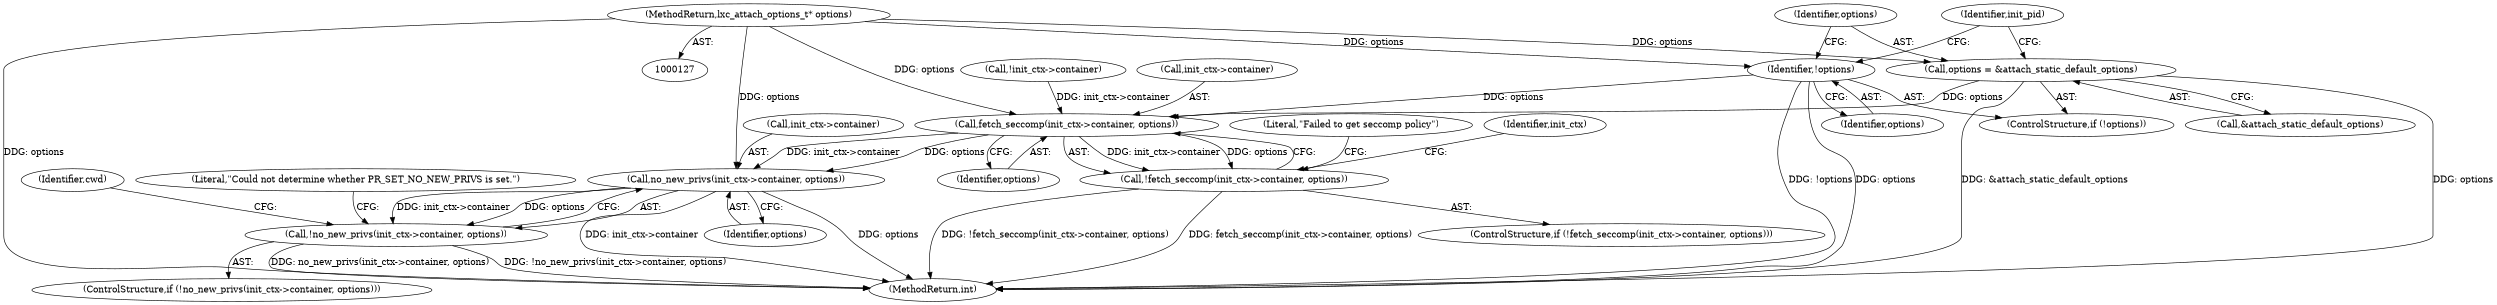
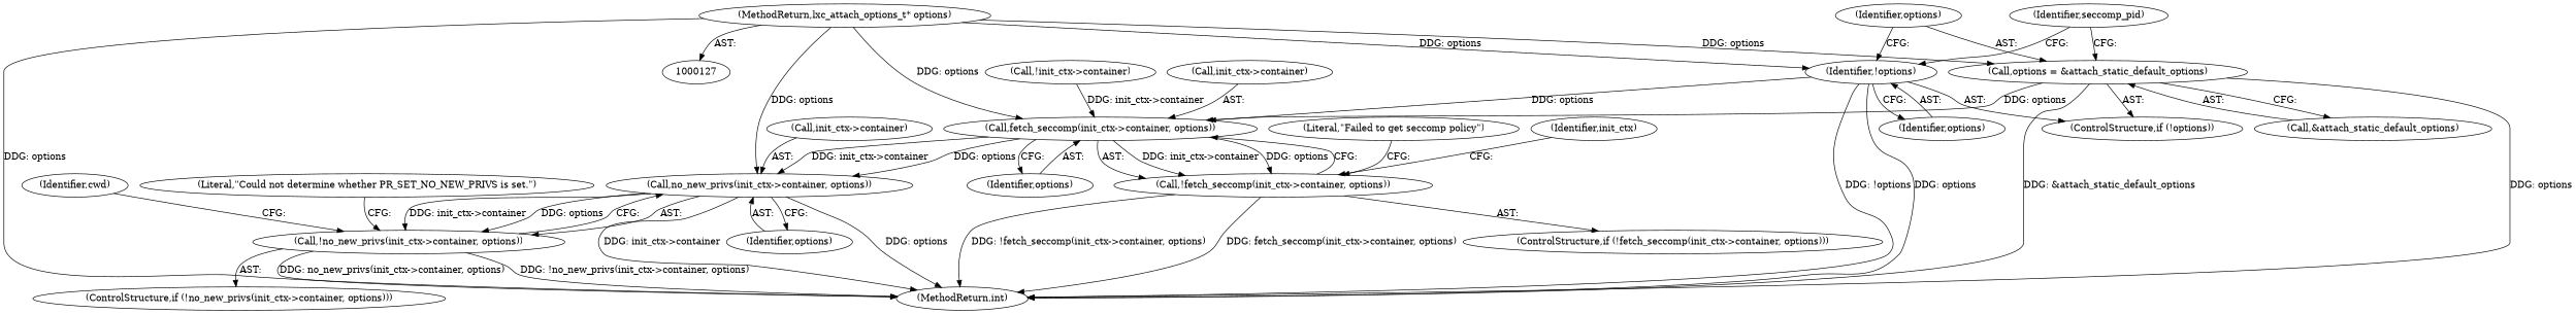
  digraph {
    n1 [label="(MethodReturn,lxc_attach_options_t* options)"]
    n2 [label="(Identifier,!options)"]
    n3 [label="(Call,fetch_seccomp(init_ctx->container, options))"]
    n4 [label="(Call,no_new_privs(init_ctx->container, options))"]
    n5 [label="(Call,options = &attach_static_default_options)"]
    n6 [label="(MethodReturn,int)"]
    1000127
    n8 [label="(ControlStructure,if (!options))"]
    n9 [label="(Identifier,options)"]
    n10 [label="(Call,!fetch_seccomp(init_ctx->container, options))"]
    n11 [label="(Identifier,options)"]
    n12 [label="(Call,!no_new_privs(init_ctx->container, options))"]
    n13 [label="(Identifier,options)"]
    n14 [label="(Call,&attach_static_default_options)"]
    n15 [label="(ControlStructure,if (!fetch_seccomp(init_ctx->container, options)))"]
    n16 [label="(ControlStructure,if (!no_new_privs(init_ctx->container, options)))"]
    n17 [label="(Identifier,cwd)"]
    n18 [label="(Identifier,options)"]
    n19 [label="(Literal,\"Failed to get seccomp policy\")"]
-   n20 [label="(Identifier,init_pid)"]
+   n20 [label="(Identifier,seccomp_pid)"]
    n21 [label="(Identifier,init_ctx)"]
    n22 [label="(Call,!init_ctx->container)"]
    n23 [label="(Literal,\"Could not determine whether PR_SET_NO_NEW_PRIVS is set.\")"]
    n24 [label="(Call,init_ctx->container)"]
    n25 [label="(Call,init_ctx->container)"]
    n1 -> n2 [label="DDG: options"]
    n1 -> n3 [label="DDG: options"]
    n1 -> n4 [label="DDG: options"]
    n1 -> n5 [label="DDG: options"]
    n1 -> n6 [label="DDG: options"]
    n1 -> 1000127 [label="AST: "]
    n2 -> n3 [label="DDG: options"]
    n2 -> n6 [label="DDG: !options"]
    n2 -> n6 [label="DDG: options"]
    n2 -> n8 [label="AST: "]
    n2 -> n9 [label="CFG: "]
    n3 -> n4 [label="DDG: init_ctx->container"]
    n3 -> n4 [label="DDG: options"]
    n3 -> n10 [label="AST: "]
    n3 -> n10 [label="DDG: init_ctx->container"]
    n3 -> n10 [label="DDG: options"]
    n3 -> n11 [label="CFG: "]
    n4 -> n6 [label="DDG: init_ctx->container"]
    n4 -> n6 [label="DDG: options"]
    n4 -> n12 [label="AST: "]
    n4 -> n12 [label="DDG: init_ctx->container"]
    n4 -> n12 [label="DDG: options"]
    n4 -> n13 [label="CFG: "]
    n5 -> n3 [label="DDG: options"]
    n5 -> n6 [label="DDG: options"]
    n5 -> n6 [label="DDG: &attach_static_default_options"]
    n5 -> n8 [label="AST: "]
    n5 -> n14 [label="CFG: "]
    n9 -> n2 [label="AST: "]
    n10 -> n3 [label="CFG: "]
    n10 -> n6 [label="DDG: !fetch_seccomp(init_ctx->container, options)"]
    n10 -> n6 [label="DDG: fetch_seccomp(init_ctx->container, options)"]
    n10 -> n15 [label="AST: "]
    n11 -> n3 [label="AST: "]
    n12 -> n4 [label="CFG: "]
    n12 -> n6 [label="DDG: no_new_privs(init_ctx->container, options)"]
    n12 -> n6 [label="DDG: !no_new_privs(init_ctx->container, options)"]
    n12 -> n16 [label="AST: "]
    n13 -> n4 [label="AST: "]
    n14 -> n5 [label="AST: "]
    n17 -> n12 [label="CFG: "]
    n18 -> n2 [label="CFG: "]
    n18 -> n5 [label="AST: "]
    n19 -> n10 [label="CFG: "]
    n20 -> n2 [label="CFG: "]
    n20 -> n5 [label="CFG: "]
    n21 -> n10 [label="CFG: "]
    n22 -> n3 [label="DDG: init_ctx->container"]
    n23 -> n12 [label="CFG: "]
    n24 -> n4 [label="AST: "]
    n25 -> n3 [label="AST: "]
  }
